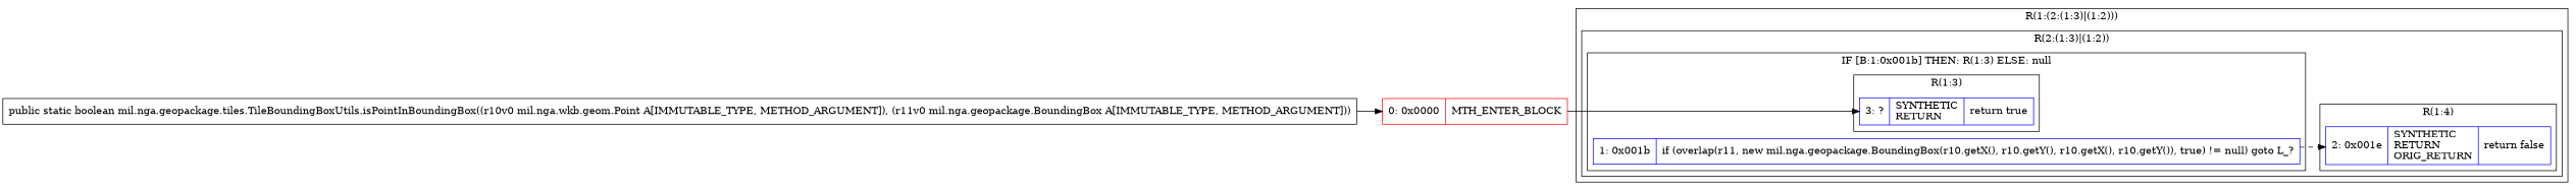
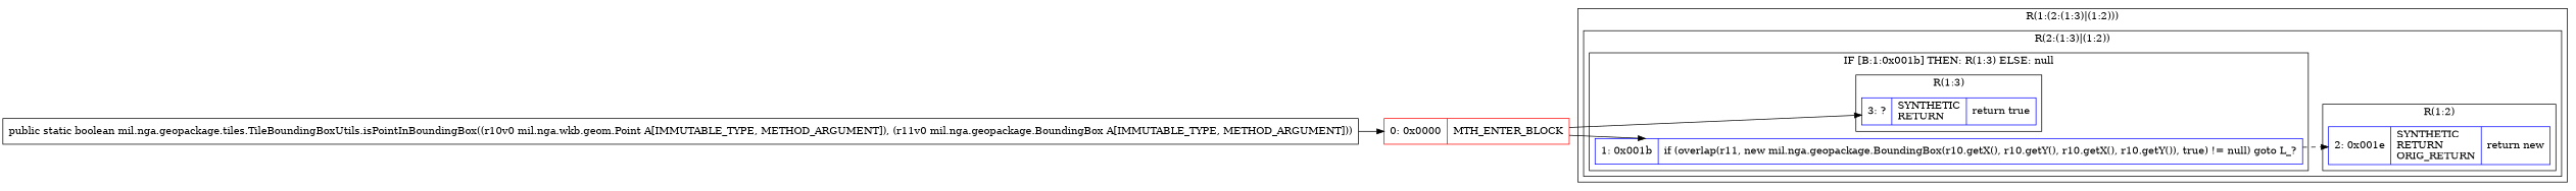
  digraph {
    rankdir=LR
    node [color=blue shape=record]
    n1 [label="{3\:\ ?|SYNTHETIC\lRETURN\l|return true\l}"]
    n2 [label="{1\:\ 0x001b|if (overlap(r11, new mil.nga.geopackage.BoundingBox(r10.getX(), r10.getY(), r10.getX(), r10.getY()), true) != null) goto L_?\l}"]
-   n3 [label="{2\:\ 0x001e|SYNTHETIC\lRETURN\lORIG_RETURN\l|return false\l}"]
+   n3 [label="{2\:\ 0x001e|SYNTHETIC\lRETURN\lORIG_RETURN\l|return new\l}"]
    n4 [color=red label="{0\:\ 0x0000|MTH_ENTER_BLOCK\l}"]
    n5 [label="{public static boolean mil.nga.geopackage.tiles.TileBoundingBoxUtils.isPointInBoundingBox((r10v0 mil.nga.wkb.geom.Point A[IMMUTABLE_TYPE, METHOD_ARGUMENT]), (r11v0 mil.nga.geopackage.BoundingBox A[IMMUTABLE_TYPE, METHOD_ARGUMENT])) }" color=""]
    subgraph cluster_1 {
      label="R(1:(2:(1:3)|(1:2)))"
      subgraph cluster_2 {
        label="R(2:(1:3)|(1:2))"
        subgraph cluster_3 {
          label="IF [B:1:0x001b] THEN: R(1:3) ELSE: null"
          n2
          subgraph cluster_4 {
            label="R(1:3)"
            n1
          }
        }
        subgraph cluster_5 {
-         label="R(1:4)"
+         label="R(1:2)"
          n3
        }
      }
    }
    n2 -> n3 [style=dashed]
    n4 -> n1
+   n4 -> n2
    n5 -> n4
  }
